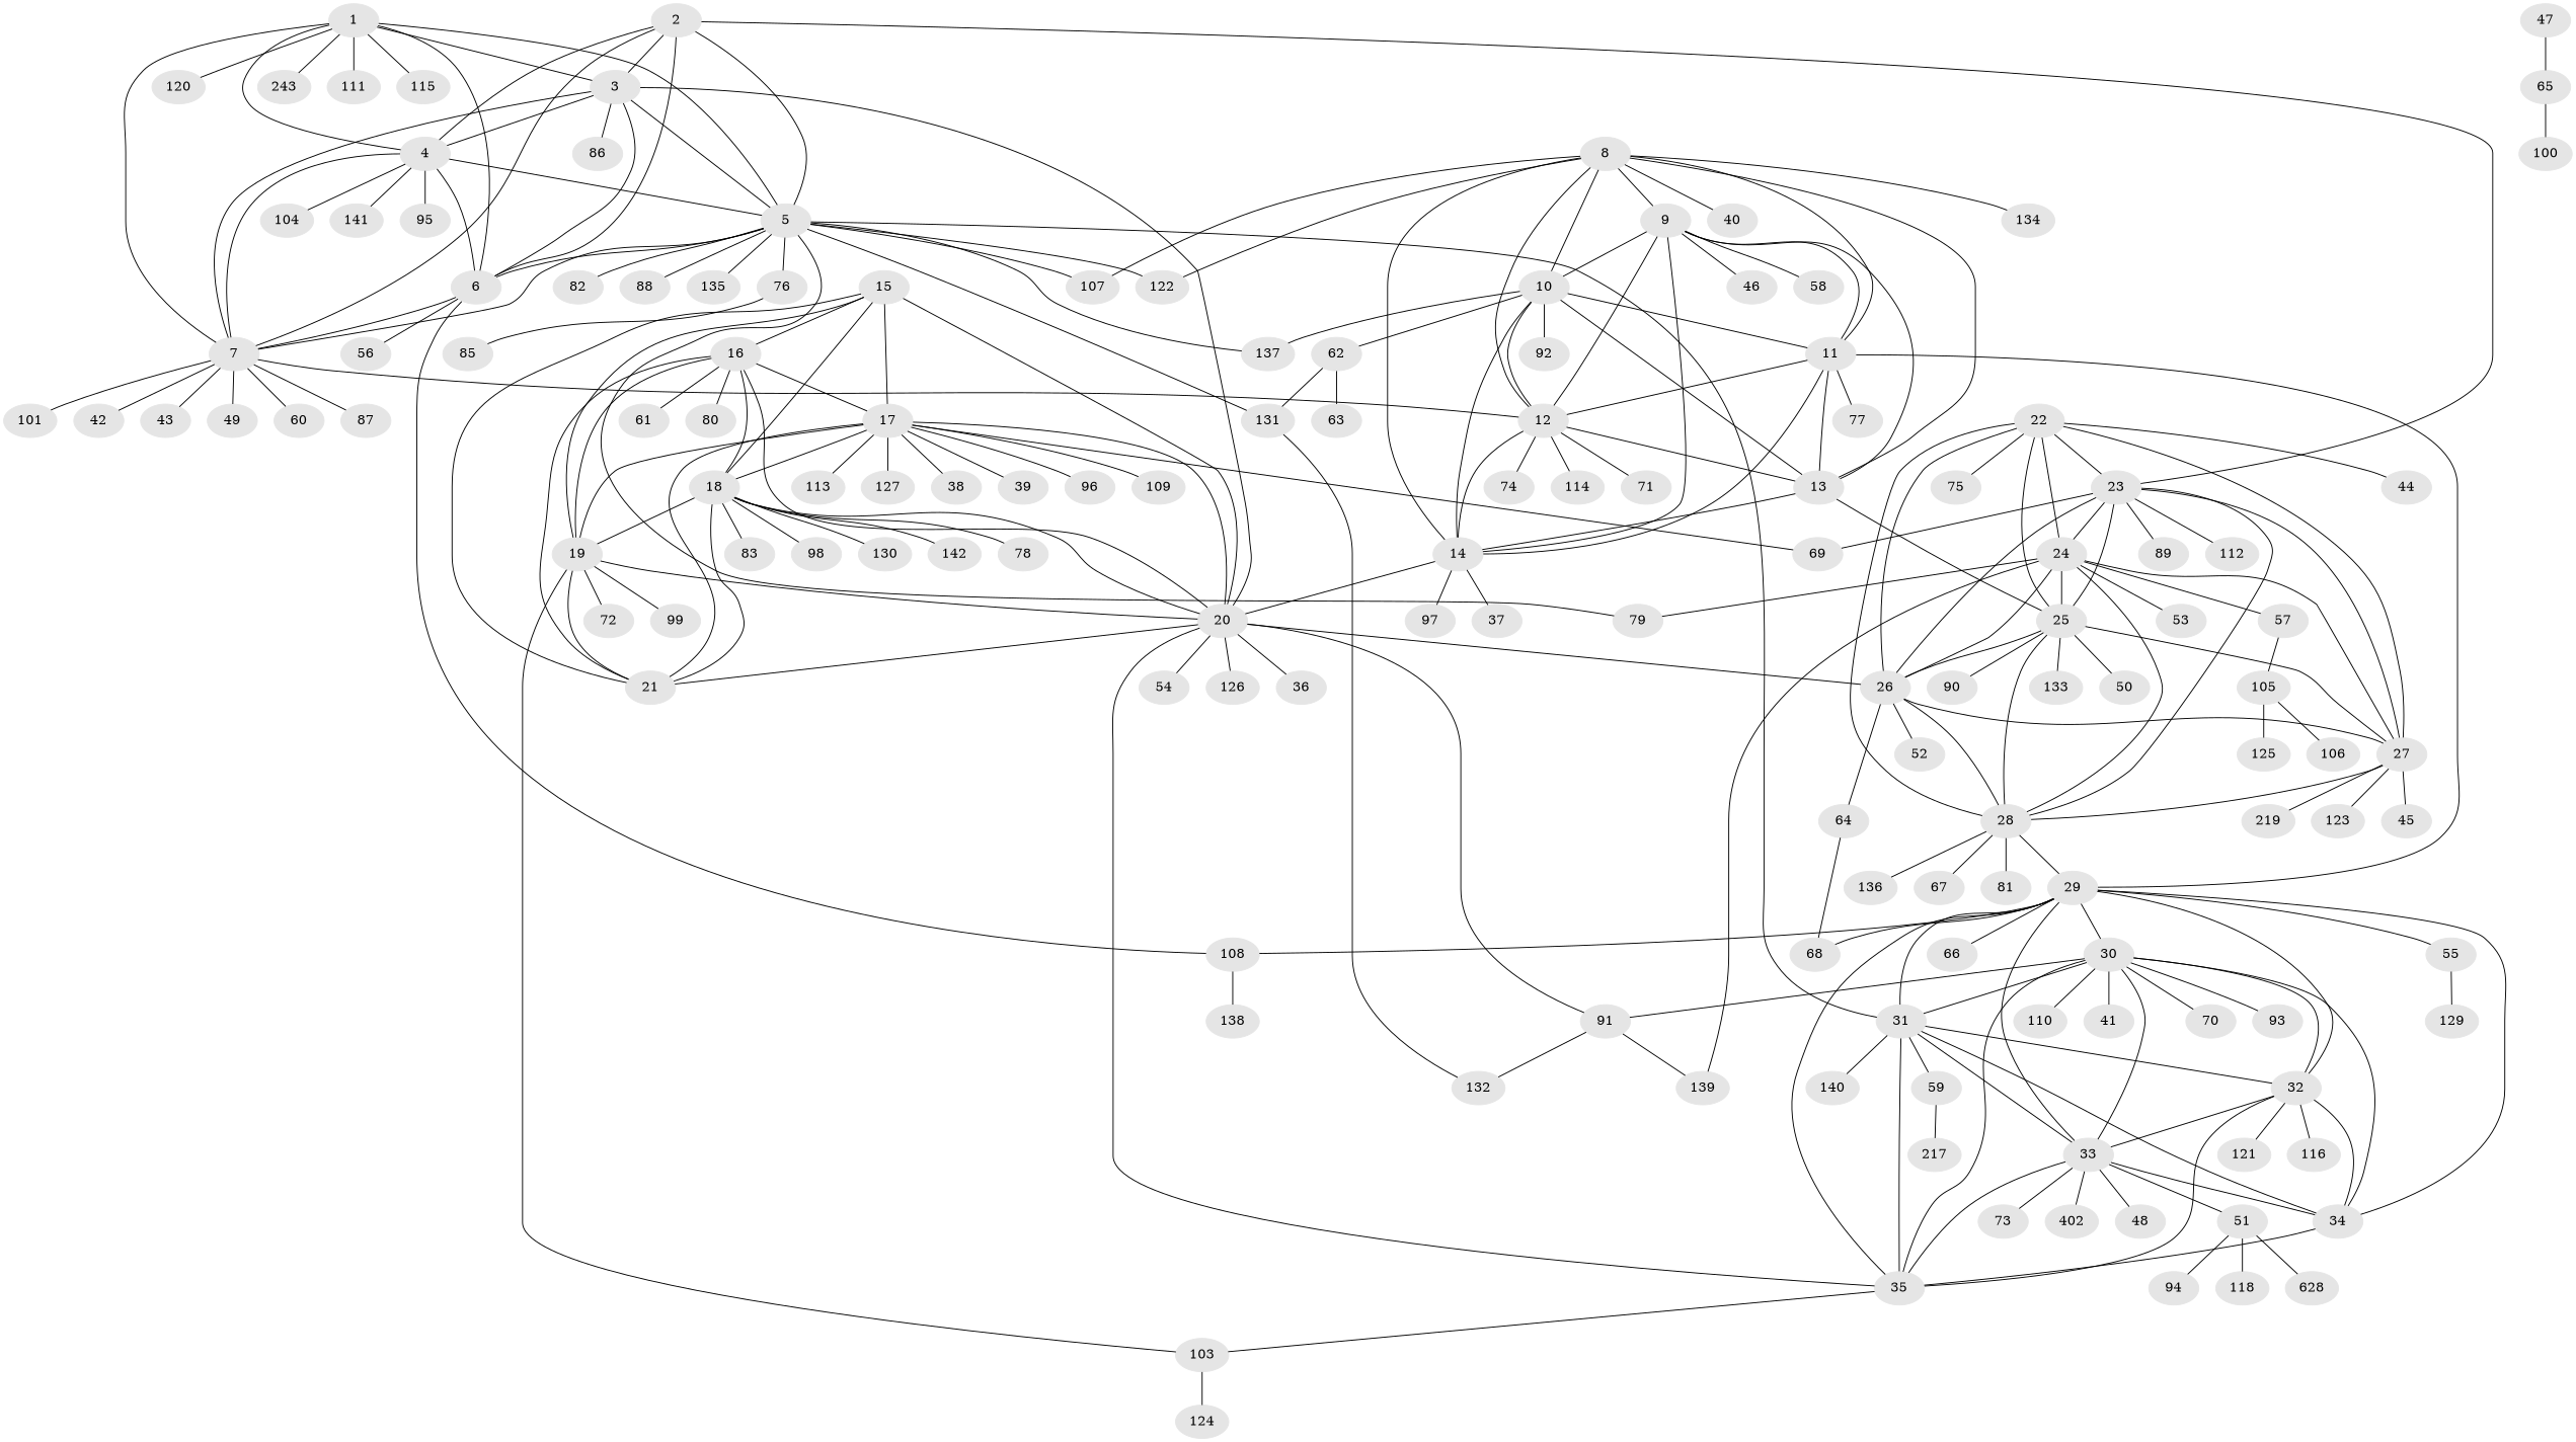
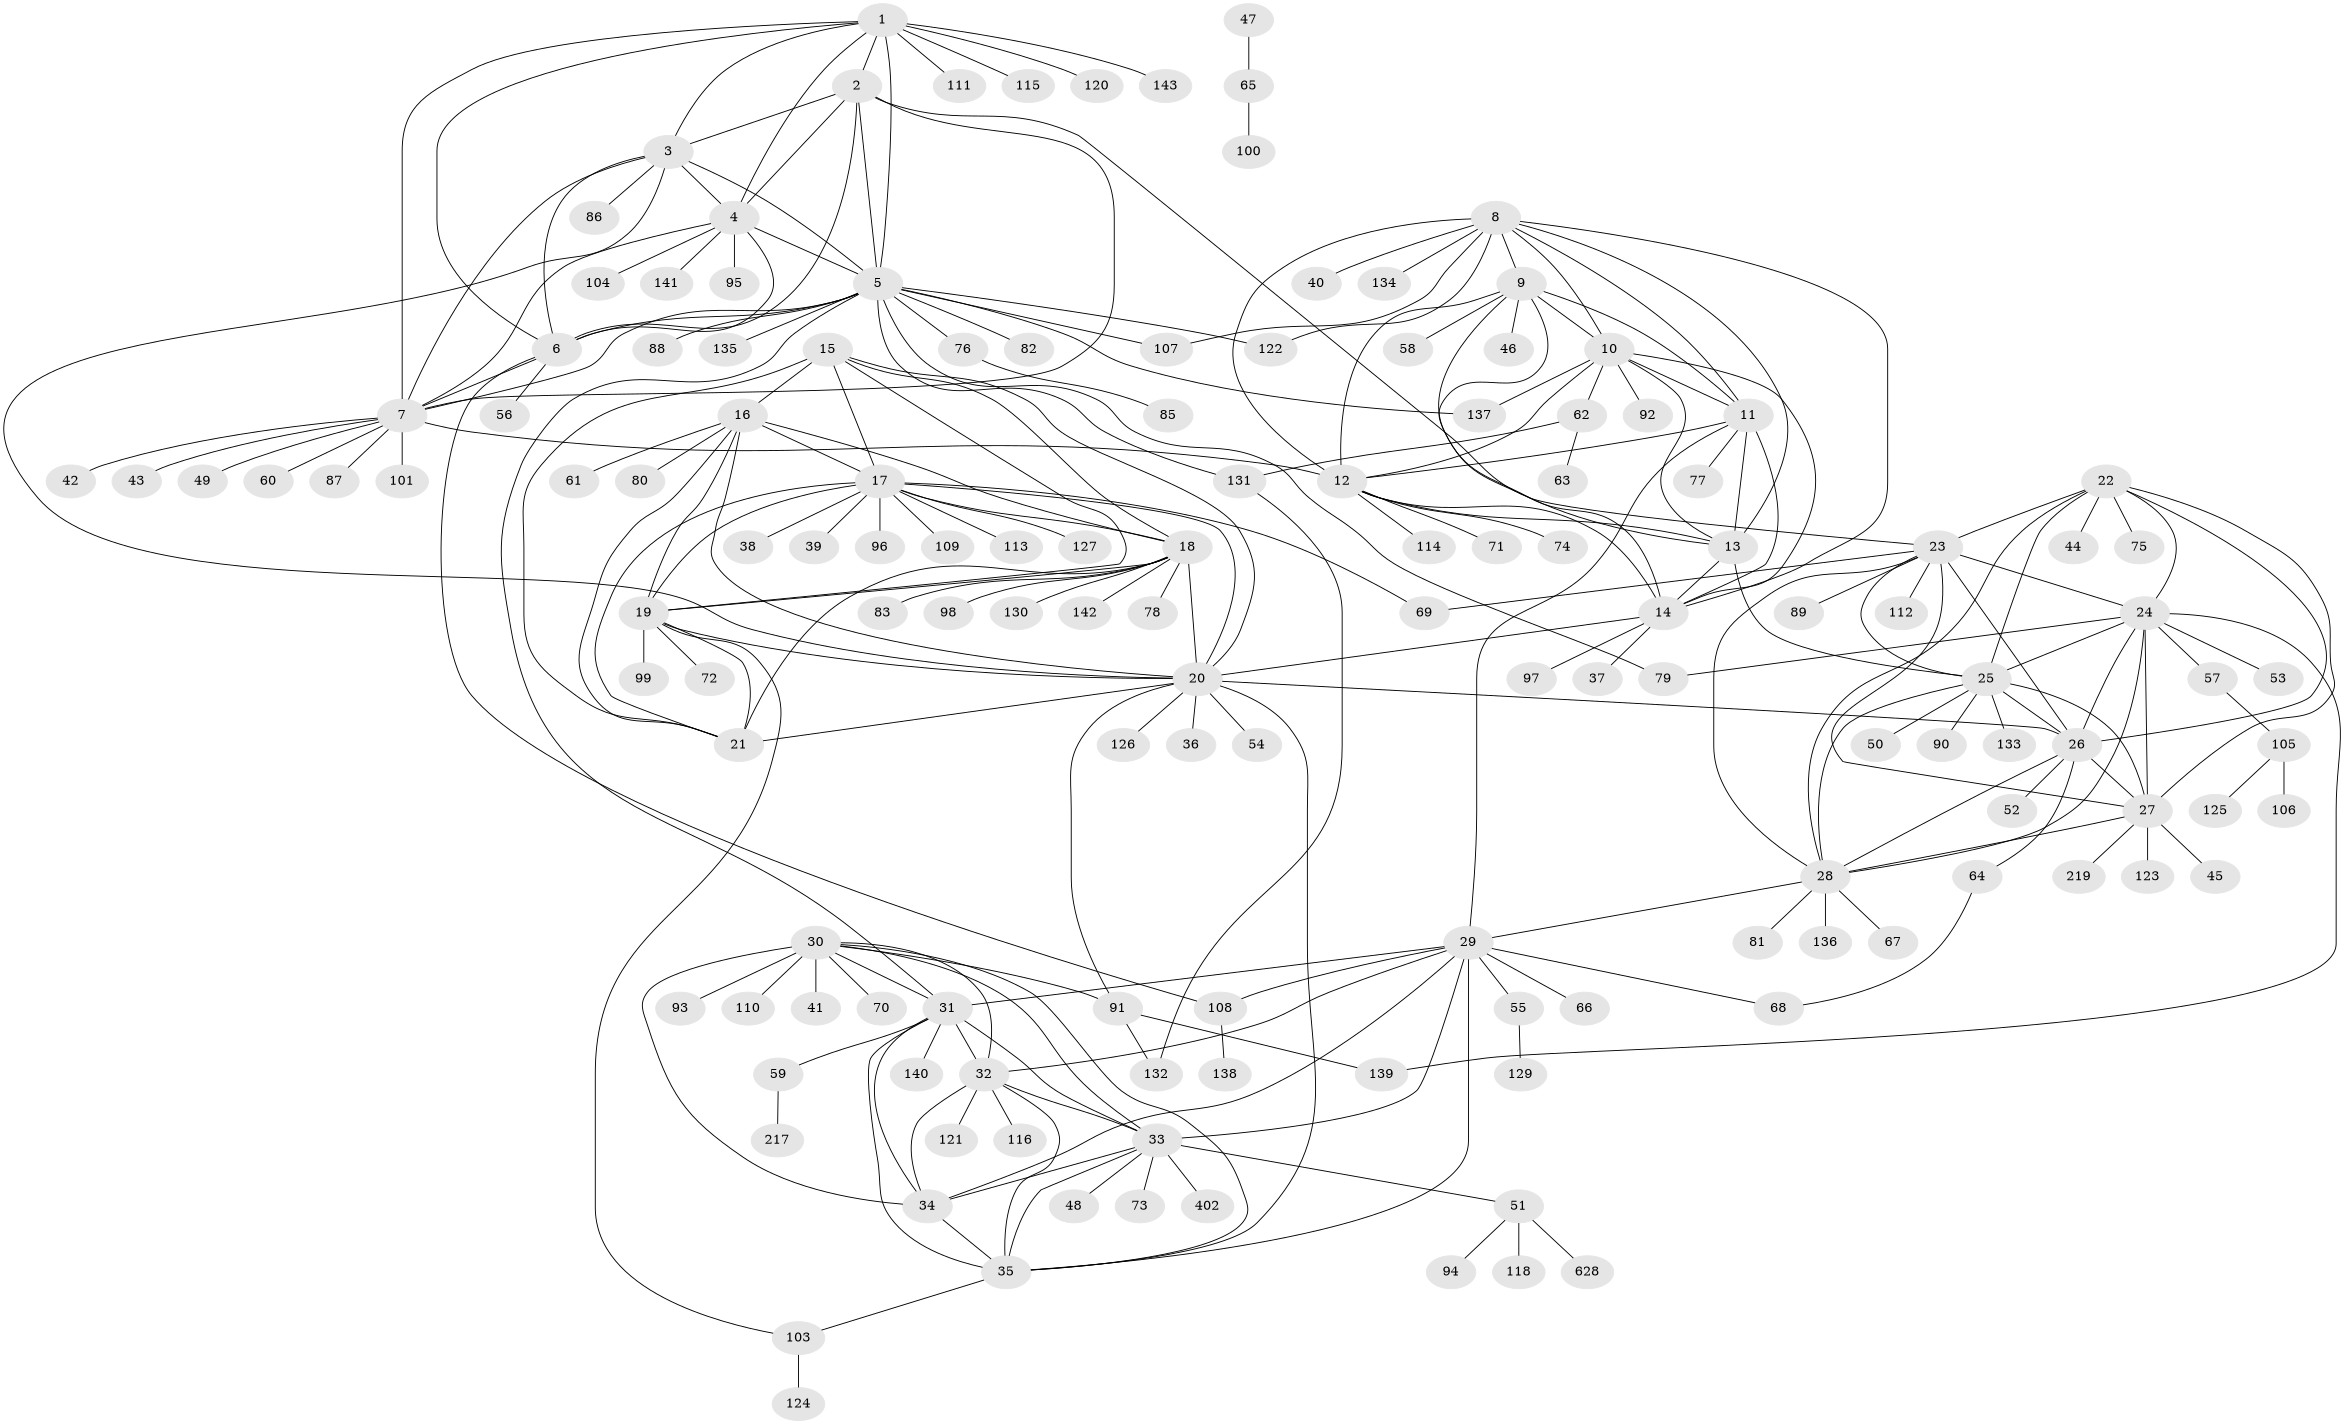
  graph {
    node [color=gray90 style=filled]
    1
    2
    3
    4
    5
    6
    7
    111
    115
    120
-   143 [label=243]
+   143
    23
    20
    86
    95
    104
    141
    31
    76
    79
    82
    88
    107
    122
    131
    135
    137
    56
    108
    12
    42
    43
    49
    60
    87
    101
    25
    69
    26
    24
    27
    28
    89
    112
    21
    35
    36
    54
    91
    126
    47
    65
    32
    33
    34
    59
    140
    85
    132
    138
    13
    14
    71
    74
    114
    8
    9
    10
    11
    40
    134
    46
    58
    62
    92
    29
    77
    37
    97
    63
    30
    55
    66
    68
    50
    90
    133
    15
    16
    17
    18
    19
    61
    80
    38
    39
    96
    109
    113
    127
    78
    83
    98
    130
    142
    72
    99
    103
    124
    52
    64
    139
    22
    44
    75
    53
    57
    45
    n119 [label=219]
    123
    67
    81
    136
    105
    41
    70
    93
    110
    116
    121
    48
    51
    73
    n134 [label=402]
    129
    n136 [label=217]
    94
    118
    n139 [label=628]
    100
    106
    125
+   1 -- 2
    1 -- 3
    1 -- 4
    1 -- 5
    1 -- 6
    1 -- 7
    1 -- 111
    1 -- 115
    1 -- 120
    1 -- 143
    2 -- 3
    2 -- 4
    2 -- 5
    2 -- 6
    2 -- 7
    2 -- 23
    3 -- 4
    3 -- 5
    3 -- 6
    3 -- 7
    3 -- 20
    3 -- 86
    4 -- 5
    4 -- 6
    4 -- 7
    4 -- 95
    4 -- 104
    4 -- 141
    5 -- 6
    5 -- 7
    5 -- 31
    5 -- 76
    5 -- 79
    5 -- 82
    5 -- 88
    5 -- 107
    5 -- 122
    5 -- 131
    5 -- 135
    5 -- 137
    6 -- 7
    6 -- 56
    6 -- 108
    7 -- 12
    7 -- 42
    7 -- 43
    7 -- 49
    7 -- 60
    7 -- 87
    7 -- 101
    23 -- 25
    23 -- 69
    23 -- 26
    23 -- 24
    23 -- 27
    23 -- 28
    23 -- 89
    23 -- 112
    20 -- 26
    20 -- 21
    20 -- 35
    20 -- 36
    20 -- 54
    20 -- 91
    20 -- 126
    31 -- 35
    31 -- 32
    31 -- 33
    31 -- 34
    31 -- 59
    31 -- 140
    76 -- 85
    131 -- 132
    108 -- 138
    12 -- 13
    12 -- 14
    12 -- 71
    12 -- 74
    12 -- 114
    25 -- 26
    25 -- 27
    25 -- 28
    25 -- 50
    25 -- 90
    25 -- 133
    26 -- 27
    26 -- 28
    26 -- 52
    26 -- 64
    24 -- 79
    24 -- 25
    24 -- 26
    24 -- 27
    24 -- 28
    24 -- 139
    24 -- 53
    24 -- 57
    27 -- 28
    27 -- 45
    27 -- n119
    27 -- 123
    28 -- 29
    28 -- 67
    28 -- 81
    28 -- 136
    35 -- 103
    91 -- 132
    91 -- 139
    47 -- 65
    65 -- 100
    32 -- 35
    32 -- 33
    32 -- 34
    32 -- 116
    32 -- 121
    33 -- 35
    33 -- 34
    33 -- 48
    33 -- 51
    33 -- 73
    33 -- n134
    34 -- 35
    59 -- n136
    13 -- 25
    13 -- 14
    14 -- 20
    14 -- 37
    14 -- 97
    8 -- 107
    8 -- 122
    8 -- 12
    8 -- 13
    8 -- 14
    8 -- 9
    8 -- 10
    8 -- 11
    8 -- 40
    8 -- 134
    9 -- 12
    9 -- 13
    9 -- 14
    9 -- 10
    9 -- 11
    9 -- 46
    9 -- 58
    10 -- 137
    10 -- 12
    10 -- 13
    10 -- 14
    10 -- 11
    10 -- 62
    10 -- 92
    11 -- 12
    11 -- 13
    11 -- 14
    11 -- 29
    11 -- 77
    62 -- 131
    62 -- 63
    29 -- 31
    29 -- 108
    29 -- 35
    29 -- 32
    29 -- 33
    29 -- 34
-   29 -- 30
    29 -- 55
    29 -- 66
    29 -- 68
    30 -- 31
    30 -- 35
    30 -- 91
    30 -- 32
    30 -- 33
    30 -- 34
    30 -- 41
    30 -- 70
    30 -- 93
    30 -- 110
    55 -- 129
    15 -- 20
    15 -- 21
    15 -- 16
    15 -- 17
    15 -- 18
    15 -- 19
    16 -- 20
    16 -- 21
    16 -- 17
    16 -- 18
    16 -- 19
    16 -- 61
    16 -- 80
    17 -- 20
    17 -- 69
    17 -- 21
    17 -- 18
    17 -- 19
    17 -- 38
    17 -- 39
    17 -- 96
    17 -- 109
    17 -- 113
    17 -- 127
    18 -- 20
    18 -- 21
    18 -- 19
    18 -- 78
    18 -- 83
    18 -- 98
    18 -- 130
    18 -- 142
    19 -- 20
    19 -- 21
    19 -- 72
    19 -- 99
    19 -- 103
    103 -- 124
    64 -- 68
    22 -- 23
    22 -- 25
    22 -- 26
    22 -- 24
    22 -- 27
    22 -- 28
    22 -- 44
    22 -- 75
    57 -- 105
    105 -- 106
    105 -- 125
    51 -- 94
    51 -- 118
    51 -- n139
  }
